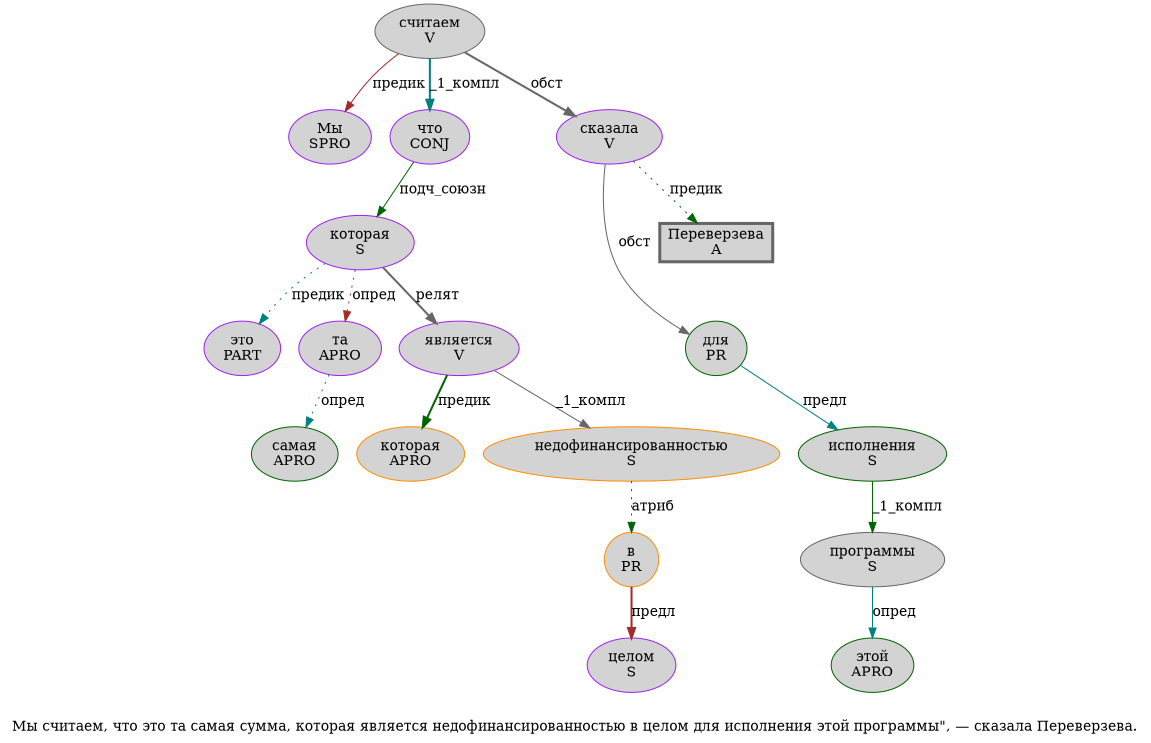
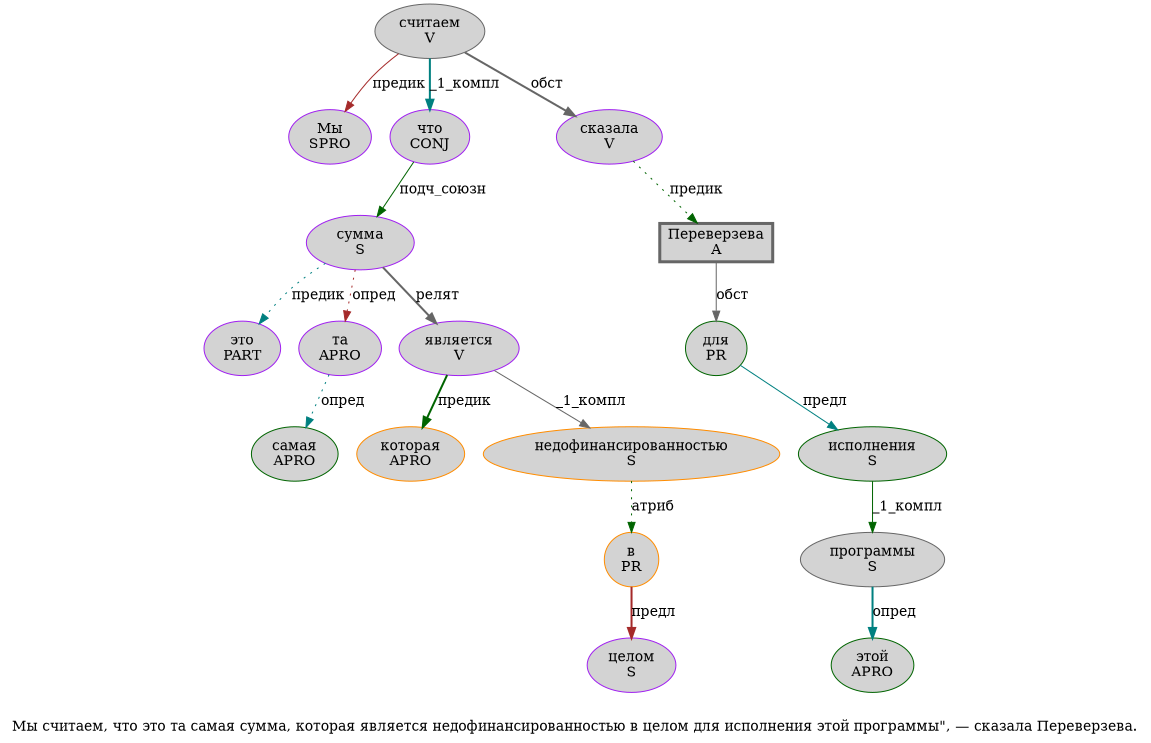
  digraph {
    label="Мы считаем, что это та самая сумма, которая является недофинансированностью в целом для исполнения этой программы\", — сказала Переверзева."
    node [color=purple fillcolor=lightgray penwidth=1 shape=ellipse style=filled]
    edge [color=teal style=solid]
    n1 [label="Мы\nSPRO"]
    n2 [color=gray40 label="считаем\nV"]
    n3 [label="что\nCONJ"]
    n4 [label="сказала\nV"]
-   n5 [label="которая\nS"]
+   n5 [label="сумма\nS"]
    n6 [color=darkgreen label="для\nPR"]
    n7 [color=gray40 label="Переверзева\nA" penwidth=3 shape=box]
    n8 [label="это\nPART"]
    n9 [label="та\nAPRO"]
    n10 [label="является\nV"]
    n11 [color=darkgreen label="самая\nAPRO"]
    n12 [color=darkorange label="которая\nAPRO"]
    n13 [color=darkorange label="недофинансированностью\nS"]
    n14 [color=darkorange label="в\nPR"]
    n15 [label="целом\nS"]
    n16 [color=darkgreen label="исполнения\nS"]
    n17 [color=gray40 label="программы\nS"]
    n18 [color=darkgreen label="этой\nAPRO"]
    n2 -> n1 [color=brown label="предик"]
    n2 -> n3 [label="_1_компл" style=bold]
    n2 -> n4 [color=gray40 label="обст" style=bold]
    n3 -> n5 [color=darkgreen label="подч_союзн"]
-   n4 -> n6 [color=gray40 label="обст"]
+   n7 -> n6 [color=gray40 label="обст"]
    n4 -> n7 [color=darkgreen label="предик" style=dotted]
    n5 -> n8 [label="предик" style=dotted]
    n5 -> n9 [color=brown label="опред" style=dotted]
    n5 -> n10 [color=gray40 label="релят" style=bold]
    n6 -> n16 [label="предл"]
    n9 -> n11 [label="опред" style=dotted]
    n10 -> n12 [color=darkgreen label="предик" style=bold]
    n10 -> n13 [color=gray40 label="_1_компл"]
    n13 -> n14 [color=darkgreen label="атриб" style=dotted]
    n14 -> n15 [color=brown label="предл" style=bold]
    n16 -> n17 [color=darkgreen label="_1_компл"]
-   n17 -> n18 [label="опред"]
+   n17 -> n18 [label="опред" style=bold]
  }
